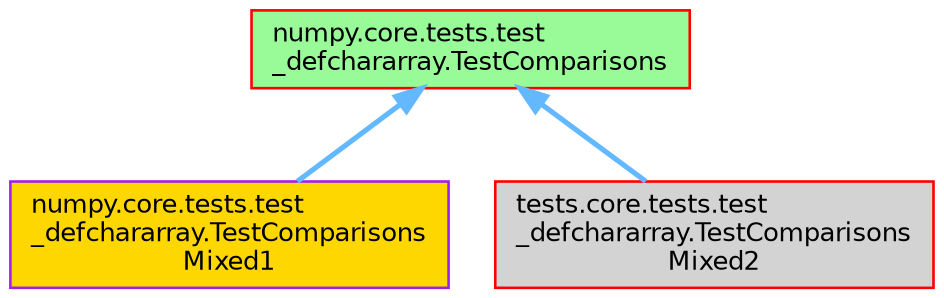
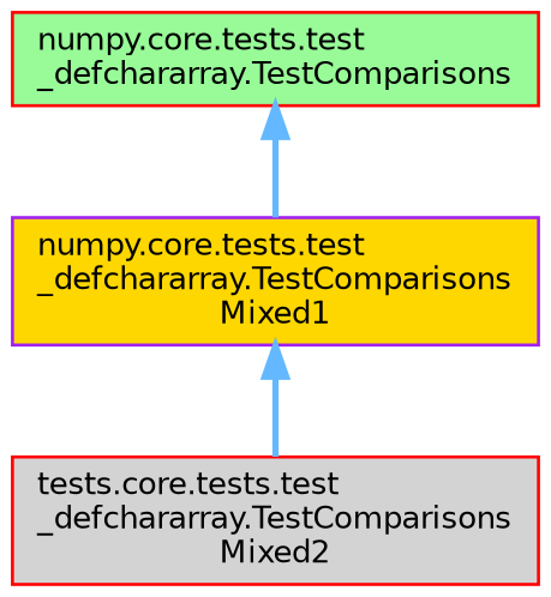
  digraph {
    rankdir=TB
    node [color=red fontname=Helvetica fontsize=10 shape=box style=filled]
    edge [color=steelblue1 dir=back fontname=Helvetica fontsize=10 labelfontname=Helvetica labelfontsize=10 style=bold]
    n1 [fillcolor=palegreen height=0.2 label="numpy.core.tests.test\l_defchararray.TestComparisons" width=0.4]
    n2 [color=purple fillcolor=gold height=0.2 label="numpy.core.tests.test\l_defchararray.TestComparisons\lMixed1" width=0.4]
    n3 [fillcolor=lightgrey height=0.2 label="tests.core.tests.test\l_defchararray.TestComparisons\lMixed2" width=0.4]
    n1 -> n2
-   n1 -> n3
+   n2 -> n3
  }
